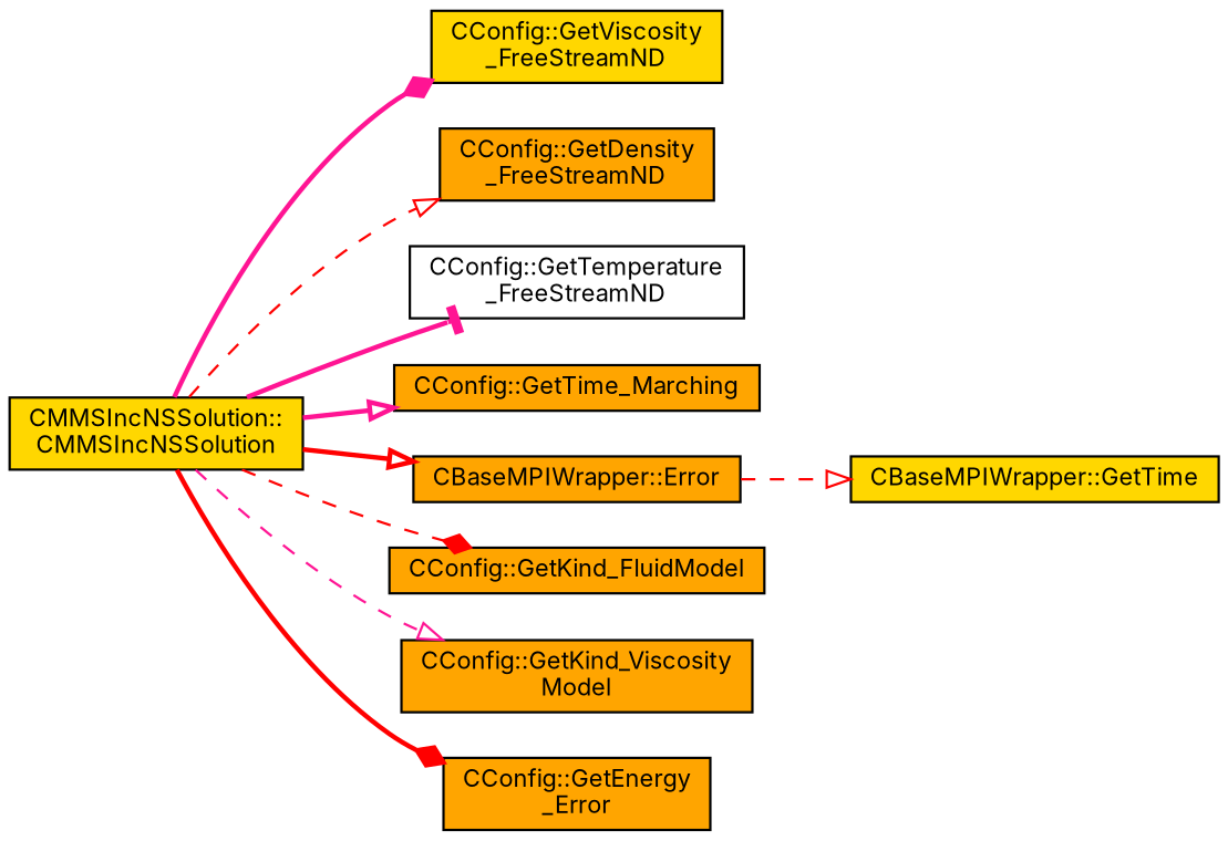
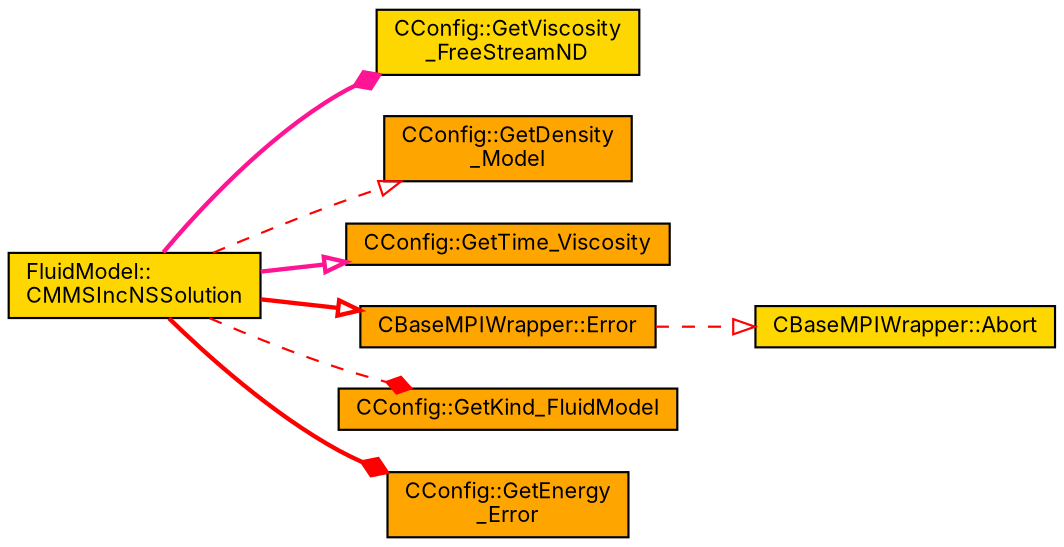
  digraph {
    fontname=Inter
    rankdir=LR
    node [color=black fillcolor=orange fontname=Inter fontsize=10 shape=record style=filled]
    edge [arrowhead=onormal color=red fontname=Inter fontsize=10 labelfontname=Helvetica labelfontsize=10 style=bold]
-   n1 [fillcolor=gold fontcolor=black height=0.2 label="CMMSIncNSSolution::\lCMMSIncNSSolution" width=0.4]
+   n1 [fillcolor=gold fontcolor=black height=0.2 label="FluidModel::\lCMMSIncNSSolution" width=0.4]
    n2 [fillcolor=gold height=0.2 label="CConfig::GetViscosity\l_FreeStreamND" width=0.4]
-   n3 [height=0.2 label="CConfig::GetDensity\l_FreeStreamND" width=0.4]
-   n4 [fillcolor=white height=0.2 label="CConfig::GetTemperature\l_FreeStreamND" width=0.4]
-   n5 [height=0.2 label="CConfig::GetTime_Marching" width=0.4]
+   n3 [height=0.2 label="CConfig::GetDensity\l_Model" width=0.4]
+   n5 [height=0.2 label="CConfig::GetTime_Viscosity" width=0.4]
    n6 [height=0.2 label="CBaseMPIWrapper::Error" width=0.4]
    n7 [height=0.2 label="CConfig::GetKind_FluidModel" width=0.4]
-   n8 [height=0.2 label="CConfig::GetKind_Viscosity\lModel" width=0.4]
    n9 [height=0.2 label="CConfig::GetEnergy\l_Error" width=0.4]
-   n10 [fillcolor=gold height=0.2 label="CBaseMPIWrapper::GetTime" width=0.4]
+   n10 [fillcolor=gold height=0.2 label="CBaseMPIWrapper::Abort" width=0.4]
    n1 -> n2 [arrowhead=diamond color=deeppink]
    n1 -> n3 [style=dashed]
-   n1 -> n4 [arrowhead=tee color=deeppink]
    n1 -> n5 [color=deeppink]
    n1 -> n6
    n1 -> n7 [arrowhead=diamond style=dashed]
-   n1 -> n8 [color=deeppink style=dashed]
    n1 -> n9 [arrowhead=diamond]
    n6 -> n10 [style=dashed]
  }
